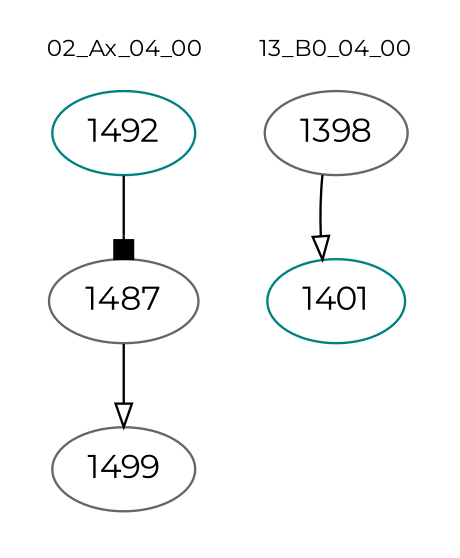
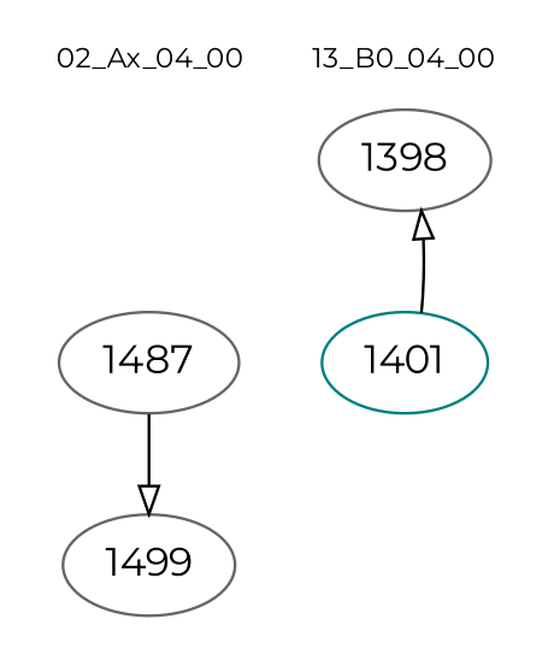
  digraph {
    fontname=Montserrat
    node [color=gray40 fontname=Montserrat]
    edge [arrowhead=onormal color=black fontname=Montserrat]
-   n1 [color=teal label=1492]
    n2 [label=1487]
    n3 [label=1499]
    n4 [label=1398]
    n5 [color=teal label=1401]
    subgraph cluster_1 {
      color=white
      fontsize=10
      label="02_Ax_04_00"
-     n1
      n2
      n3
    }
    subgraph cluster_2 {
      color=white
      fontsize=10
      label="13_B0_04_00"
      n4
      n5
    }
-   n1 -> n2 [arrowhead=box]
    n2 -> n3
-   n4 -> n5
+   n5 -> n4
  }
